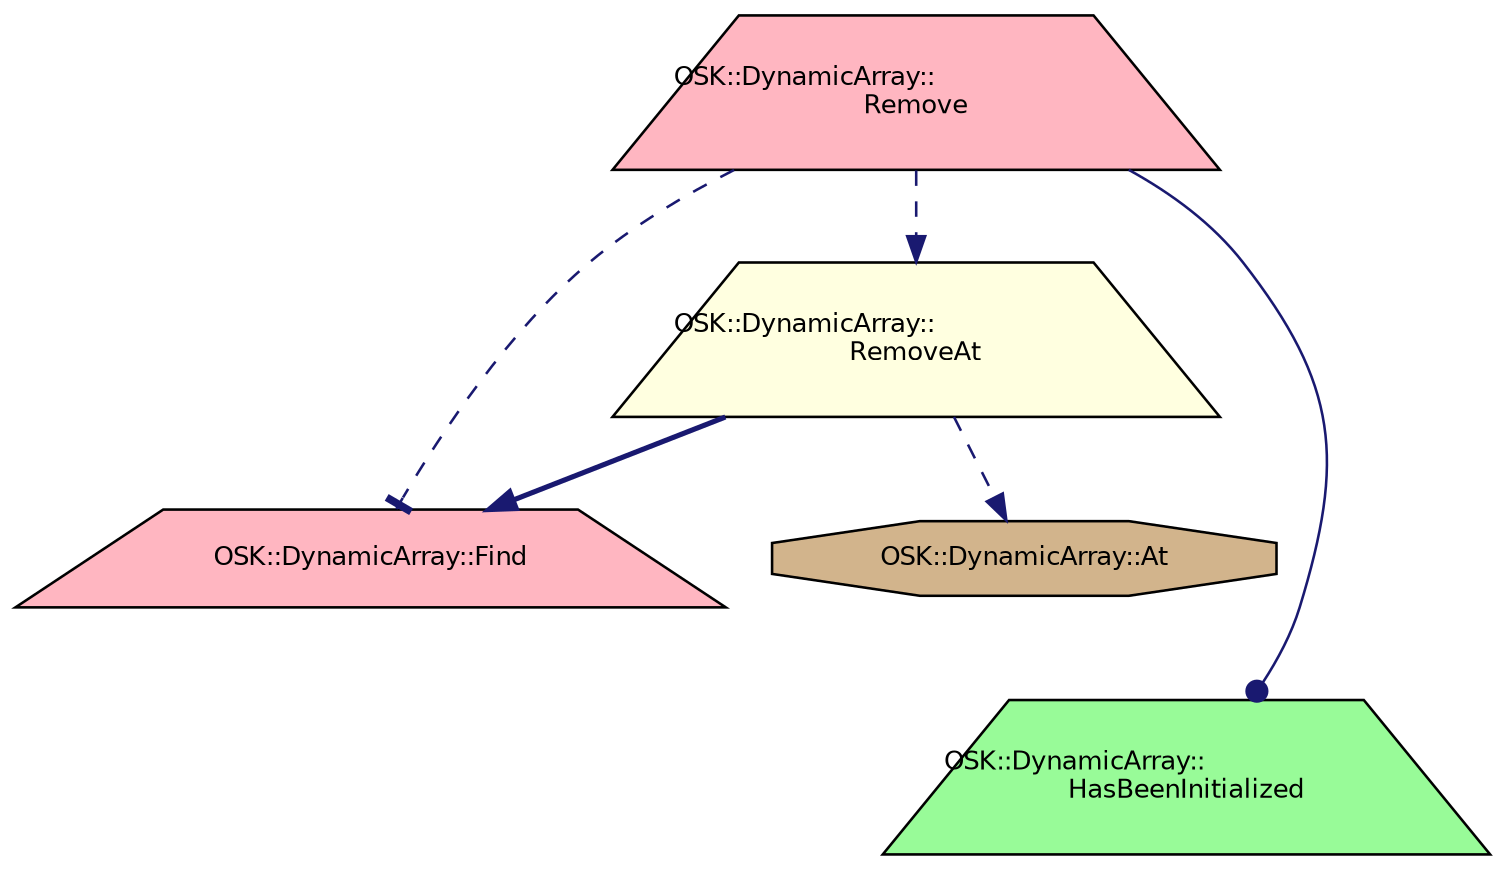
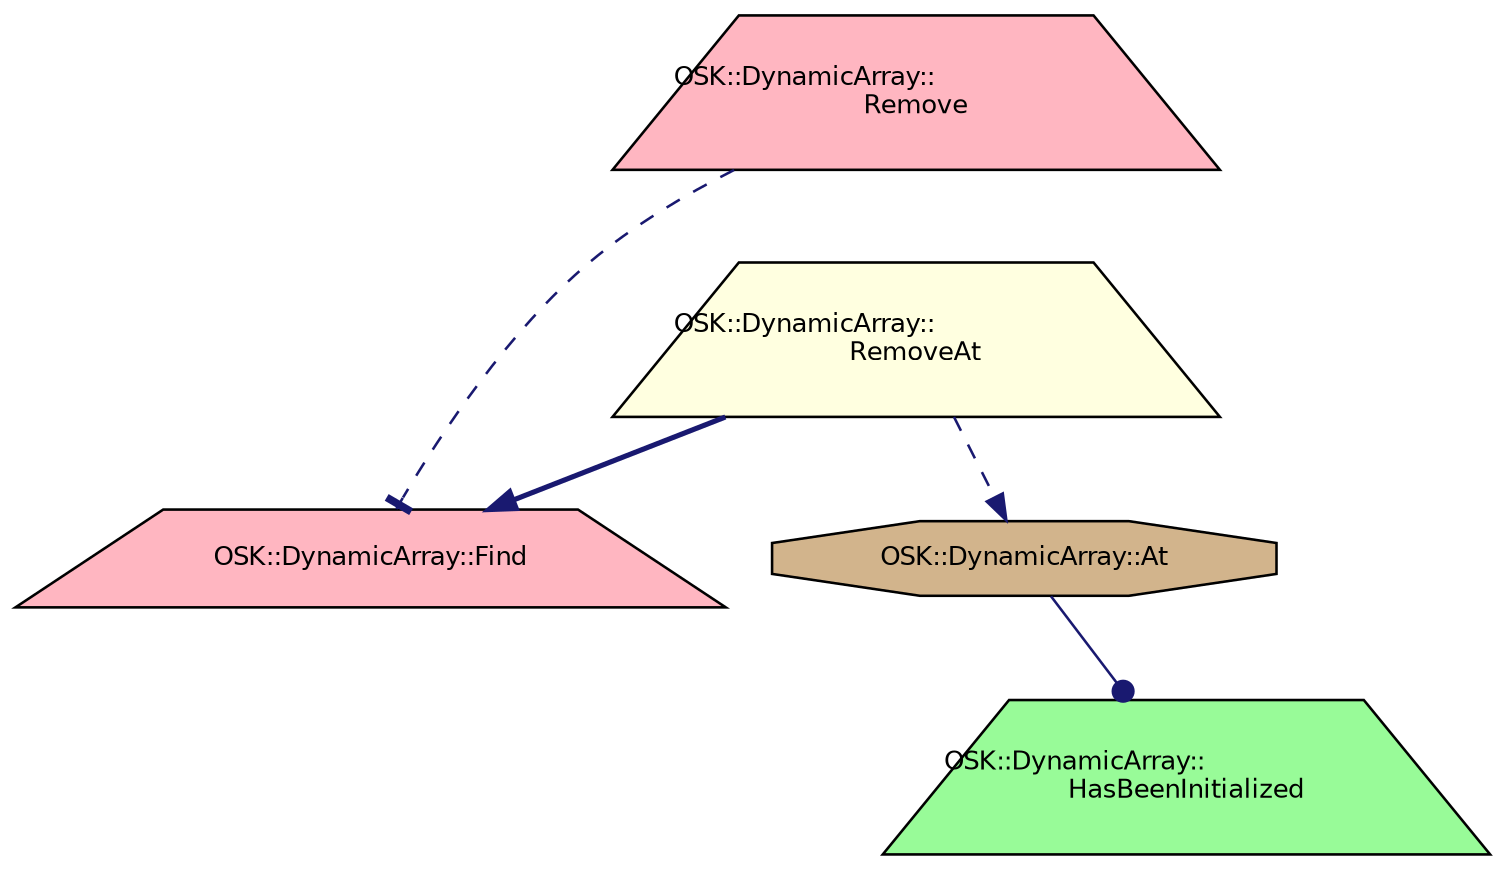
  digraph {
    rankdir=TB
    node [color=black fillcolor=lightpink fontname=Helvetica fontsize=10 shape=trapezium style=filled]
    edge [arrowhead=normal color=midnightblue fontname=Helvetica fontsize=10 labelfontname=Helvetica labelfontsize=10 style=dashed]
    n1 [fontcolor=black height=0.2 label="OSK::DynamicArray::\lRemove" width=0.4]
    n2 [height=0.2 label="OSK::DynamicArray::Find" width=0.4]
    n3 [fillcolor=lightyellow height=0.2 label="OSK::DynamicArray::\lRemoveAt" width=0.4]
    n4 [fillcolor=tan height=0.2 label="OSK::DynamicArray::At" shape=octagon width=0.4]
    n5 [fillcolor=palegreen height=0.2 label="OSK::DynamicArray::\lHasBeenInitialized" width=0.4]
    n1 -> n2 [arrowhead=tee]
-   n1 -> n3
    n3 -> n2 [style=bold]
    n3 -> n4
-   n1 -> n5 [arrowhead=dot style=solid]
+   n4 -> n5 [arrowhead=dot style=solid]
  }
